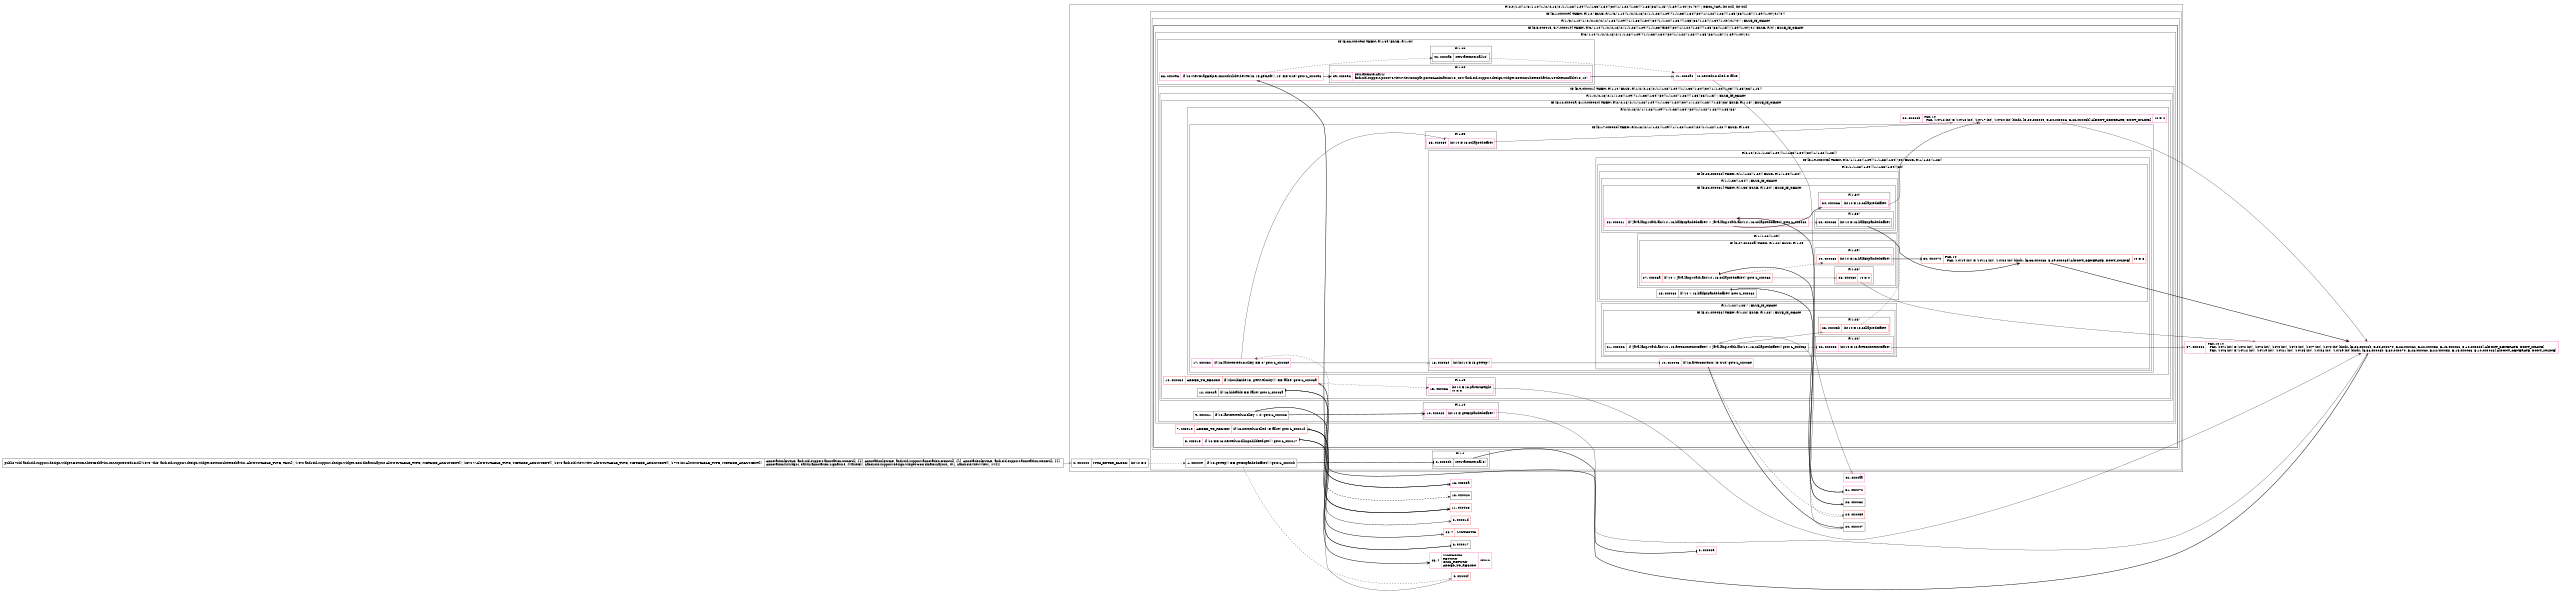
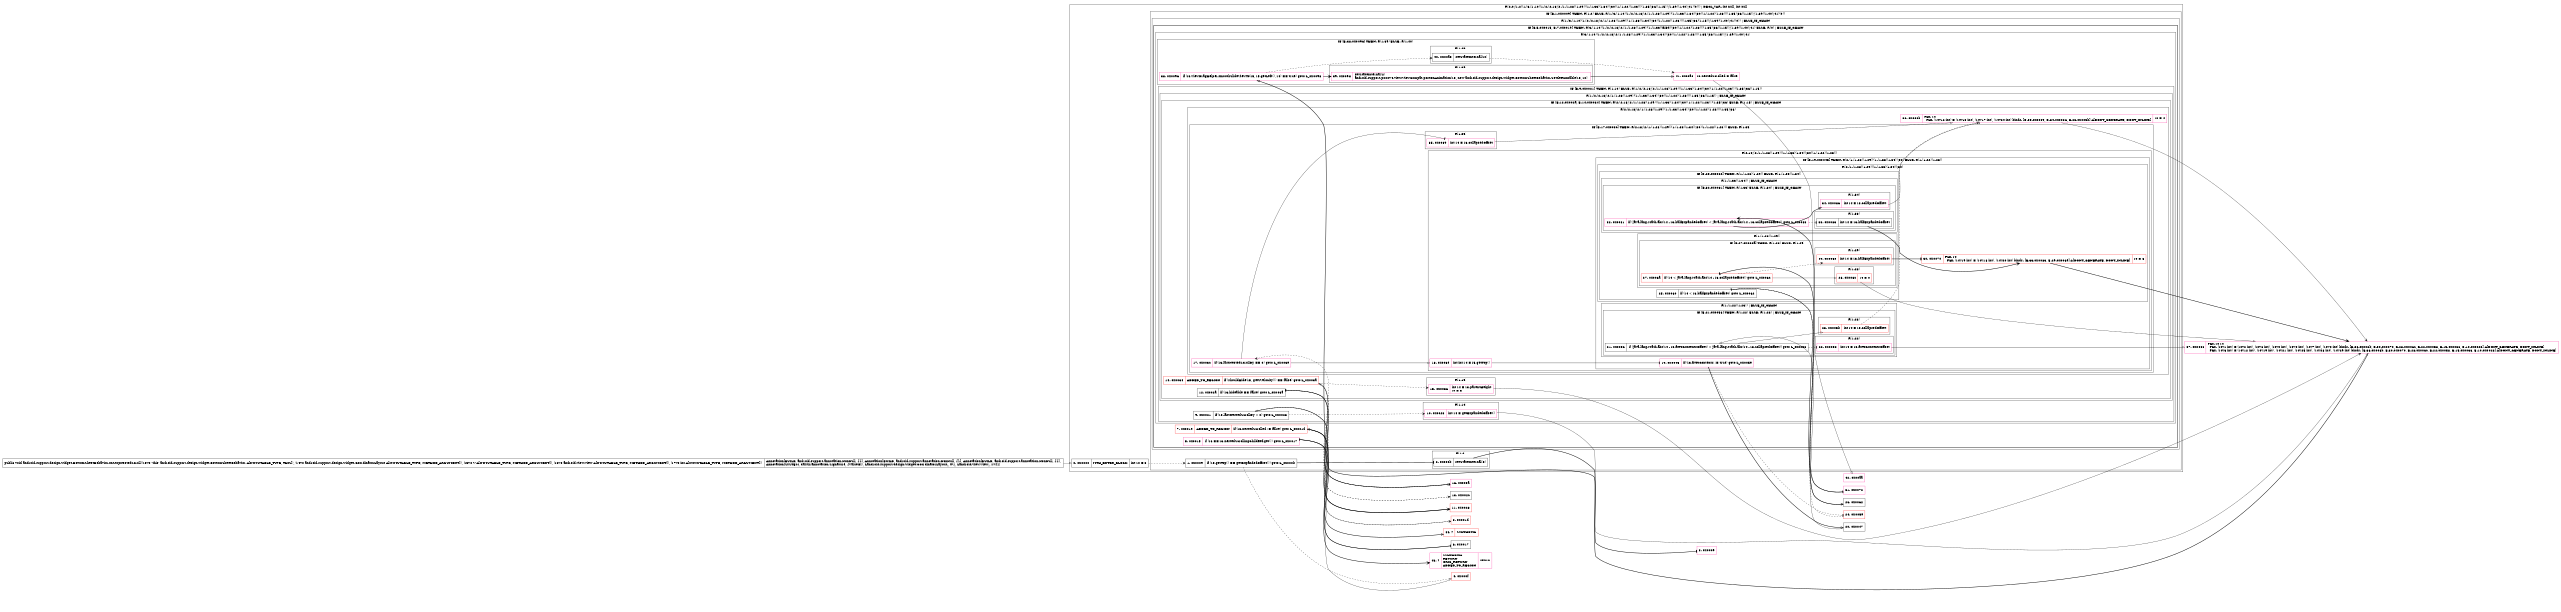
  digraph {
    rankdir=LR
    node [color=deeppink shape=record]
    edge [arrowhead=onormal style=solid]
    n1 [color=black label="{2\:\ 0x000b|setStateInternal(3)\l}"]
    n2 [label="{10\:\ 0x0023|int r4 = getExpandedOffset()\l}"]
    n3 [color=red label="{28\:\ 0x006c|r4 = 0\l}"]
    n4 [color=red label="{29\:\ 0x006e|int r4 = r3.halfExpandedOffset\l}"]
    n5 [color=red label="{27\:\ 0x006a|if (r4 \< java.lang.Math.abs(r4 \- r3.collapsedOffset)) goto L_0x006c\l}"]
    n6 [color=black label="{33\:\ 0x0083|int r4 = r3.halfExpandedOffset\l}"]
    n7 [label="{34\:\ 0x0086|int r4 = r3.collapsedOffset\l}"]
    n8 [label="{32\:\ 0x0081|if (java.lang.Math.abs(r4 \- r3.halfExpandedOffset) \< java.lang.Math.abs(r4 \- r3.collapsedOffset)) goto L_0x0083\l}"]
    n9 [color=black label="{25\:\ 0x0060|if (r4 \< r3.halfExpandedOffset) goto L_0x0062\l}"]
    n10 [color=red label="{30\:\ 0x0070|PHI: r4 \l  PHI: (r4v19 int) = (r4v18 int), (r4v20 int) binds: [B:33:0x0083, B:29:0x006e] A[DONT_GENERATE, DONT_INLINE]\l|r0 = 6\l}"]
    n11 [label="{22\:\ 0x0058|int r4 = r3.fitToContentsOffset\l}"]
    n12 [color=red label="{23\:\ 0x005b|int r4 = r3.collapsedOffset\l}"]
    n13 [color=black label="{21\:\ 0x0056|if (java.lang.Math.abs(r4 \- r3.fitToContentsOffset) \< java.lang.Math.abs(r4 \- r3.collapsedOffset)) goto L_0x0058\l}"]
    n14 [label="{19\:\ 0x0045|if (r3.fitToContents != true) goto L_0x005e\l}"]
    n15 [label="{18\:\ 0x003e|int int r4 = r5.getTop()\l}"]
    n16 [label="{35\:\ 0x0089|int r4 = r3.collapsedOffset\l}"]
    n17 [label="{17\:\ 0x003c|if (r3.lastNestedScrollDy == 0) goto L_0x003e\l}"]
    n18 [label="{36\:\ 0x008b|PHI: r4 \l  PHI: (r4v12 int) = (r4v13 int), (r4v17 int), (r4v24 int) binds: [B:35:0x0089, B:34:0x0086, B:23:0x005b] A[DONT_GENERATE, DONT_INLINE]\l|r0 = 4\l}"]
    n19 [label="{15\:\ 0x0036|int r4 = r3.parentHeight\lr0 = 5\l}"]
    n20 [color=black label="{12\:\ 0x002a|if (r3.hideable == false) goto L_0x003a\l}"]
    n21 [color=red label="{14\:\ 0x0034|ADDED_TO_REGION\l|if (shouldHide(r5, getYVelocity()) == false) goto L_0x003a\l}"]
    n22 [color=black label="{9\:\ 0x0021|if (r3.lastNestedScrollDy \> 0) goto L_0x0023\l}"]
    n23 [label="{39\:\ 0x0098|setStateInternal(2)\landroid.support.p000v4.view.ViewCompat.postOnAnimation(r5, new android.support.design.widget.BottomSheetBehavior.SettleRunnable(r5, r0))\l}"]
    n24 [color=black label="{40\:\ 0x00a5|setStateInternal(r0)\l}"]
    n25 [label="{38\:\ 0x0096|if (r3.viewDragHelper.smoothSlideViewTo(r5, r5.getLeft(), r4) == true) goto L_0x0098\l}"]
    n26 [label="{41\:\ 0x00a8|r3.nestedScrolled = false\l}"]
    n27 [label="{5\:\ 0x0015|if (r6 == r3.nestedScrollingChildRef.get()) goto L_0x0017\l}"]
    n28 [color=red label="{7\:\ 0x0019|ADDED_TO_REGION\l|if (r3.nestedScrolled != false) goto L_0x001d\l}"]
    n29 [color=black label="{1\:\ 0x0009|if (r5.getTop() == getExpandedOffset()) goto L_0x000b\l}"]
    n30 [color=black label="{0\:\ 0x0000|MTH_ENTER_BLOCK\l|int r0 = 3\l}"]
    n31 [label="{3\:\ 0x000e}"]
    n32 [label="{37\:\ 0x008c|PHI: r0 r4 \l  PHI: (r0v1 int) = (r0v2 int), (r0v6 int), (r0v0 int), (r0v0 int), (r0v7 int), (r0v0 int) binds: [B:36:0x008b, B:30:0x0070, B:28:0x006c, B:22:0x0058, B:15:0x0036, B:10:0x0023] A[DONT_GENERATE, DONT_INLINE]\l  PHI: (r4v6 int) = (r4v12 int), (r4v19 int), (r4v21 int), (r4v25 int), (r4v28 int), (r4v29 int) binds: [B:36:0x008b, B:30:0x0070, B:28:0x006c, B:22:0x0058, B:15:0x0036, B:10:0x0023] A[DONT_GENERATE, DONT_INLINE]\l}"]
    n33 [color=black label="{26\:\ 0x0062}"]
    n34 [label="{31\:\ 0x0072}"]
    n35 [color=black label="{20\:\ 0x0047}"]
    n36 [color=red label="{24\:\ 0x005e}"]
    n37 [color=black label="{13\:\ 0x002c}"]
    n38 [label="{16\:\ 0x003a}"]
    n39 [color=red label="{11\:\ 0x0028}"]
    n40 [label="{42\:\ 0x00aa}"]
    n41 [color=black label="{6\:\ 0x0017}"]
    n42 [label="{43\:\ ?|SYNTHETIC\lRETURN\lORIG_RETURN\lADDED_TO_REGION\l|return\l}"]
    n43 [color=red label="{8\:\ 0x001d}"]
    n44 [color=red label="{44\:\ ?|SYNTHETIC\l}"]
    n45 [color=red label="{4\:\ 0x000f}"]
    n46 [color=black label="{public void android.support.design.widget.BottomSheetBehavior.onStopNestedScroll((r3v0 'this' android.support.design.widget.BottomSheetBehavior A[IMMUTABLE_TYPE, THIS]), (r4v0 android.support.design.widget.CoordinatorLayout A[IMMUTABLE_TYPE, METHOD_ARGUMENT]), (r5v0 V A[IMMUTABLE_TYPE, METHOD_ARGUMENT]), (r6v0 android.view.View A[IMMUTABLE_TYPE, METHOD_ARGUMENT]), (r7v0 int A[IMMUTABLE_TYPE, METHOD_ARGUMENT]))  | Annotation[BUILD, android.support.annotation.NonNull, \{\}], Annotation[BUILD, android.support.annotation.NonNull, \{\}], Annotation[BUILD, android.support.annotation.NonNull, \{\}], \lAnnotation[SYSTEM, dalvik.annotation.Signature, \{value=[(, Landroid\/support\/design\/widget\/CoordinatorLayout;, TV;, Landroid\/view\/View;, I)V]\}]\l}"]
    subgraph cluster_1 {
      label="R(2:0|(1:2)(1:(3:(1:10)(1:(2:(2:18|(2:(1:(1:28)(1:29))(1:(1:33)(1:34))|30)(1:(1:22)(1:23)))(1:35)|36)(1:15))|(1:39)(1:40)|41)(0))) | DECL_VAR: int null, int null\l"
      n30
      subgraph cluster_2 {
        label="IF [B:1:0x0009] THEN: R(1:2) ELSE: R(1:(3:(1:10)(1:(2:(2:18|(2:(1:(1:28)(1:29))(1:(1:33)(1:34))|30)(1:(1:22)(1:23)))(1:35)|36)(1:15))|(1:39)(1:40)|41)(0))"
        n29
        subgraph cluster_3 {
          label="R(1:2)"
          n1
        }
        subgraph cluster_4 {
          label="R(1:(3:(1:10)(1:(2:(2:18|(2:(1:(1:28)(1:29))(1:(1:33)(1:34))|30)(1:(1:22)(1:23)))(1:35)|36)(1:15))|(1:39)(1:40)|41)(0)) | ELSE_IF_CHAIN\l"
          subgraph cluster_5 {
            label="IF [B:5:0x0015, B:7:0x0019] THEN: R(3:(1:10)(1:(2:(2:18|(2:(1:(1:28)(1:29))(1:(1:33)(1:34))|30)(1:(1:22)(1:23)))(1:35)|36)(1:15))|(1:39)(1:40)|41) ELSE: R(0) | ELSE_IF_CHAIN\l"
            n27
            n28
            subgraph cluster_6 {
              label="R(3:(1:10)(1:(2:(2:18|(2:(1:(1:28)(1:29))(1:(1:33)(1:34))|30)(1:(1:22)(1:23)))(1:35)|36)(1:15))|(1:39)(1:40)|41)"
              n26
              subgraph cluster_7 {
                label="IF [B:9:0x0021] THEN: R(1:10) ELSE: R(1:(2:(2:18|(2:(1:(1:28)(1:29))(1:(1:33)(1:34))|30)(1:(1:22)(1:23)))(1:35)|36)(1:15))"
                n22
                subgraph cluster_8 {
                  label="R(1:10)"
                  n2
                }
                subgraph cluster_9 {
                  label="R(1:(2:(2:18|(2:(1:(1:28)(1:29))(1:(1:33)(1:34))|30)(1:(1:22)(1:23)))(1:35)|36)(1:15)) | ELSE_IF_CHAIN\l"
                  subgraph cluster_10 {
                    label="IF [B:12:0x002a, B:14:0x0034] THEN: R(2:(2:18|(2:(1:(1:28)(1:29))(1:(1:33)(1:34))|30)(1:(1:22)(1:23)))(1:35)|36) ELSE: R(1:15) | ELSE_IF_CHAIN\l"
                    n20
                    n21
                    subgraph cluster_11 {
                      label="R(2:(2:18|(2:(1:(1:28)(1:29))(1:(1:33)(1:34))|30)(1:(1:22)(1:23)))(1:35)|36)"
                      n18
                      subgraph cluster_12 {
                        label="IF [B:17:0x003c] THEN: R(2:18|(2:(1:(1:28)(1:29))(1:(1:33)(1:34))|30)(1:(1:22)(1:23))) ELSE: R(1:35)"
                        n17
                        subgraph cluster_13 {
                          label="R(2:18|(2:(1:(1:28)(1:29))(1:(1:33)(1:34))|30)(1:(1:22)(1:23)))"
                          n15
                          subgraph cluster_14 {
                            label="IF [B:19:0x0045] THEN: R(2:(1:(1:28)(1:29))(1:(1:33)(1:34))|30) ELSE: R(1:(1:22)(1:23))"
                            n14
                            subgraph cluster_15 {
                              label="R(2:(1:(1:28)(1:29))(1:(1:33)(1:34))|30)"
                              n10
                              subgraph cluster_16 {
                                label="IF [B:25:0x0060] THEN: R(1:(1:28)(1:29)) ELSE: R(1:(1:33)(1:34))"
                                n9
                                subgraph cluster_17 {
                                  label="R(1:(1:28)(1:29))"
                                  subgraph cluster_18 {
                                    label="IF [B:27:0x006a] THEN: R(1:28) ELSE: R(1:29)"
                                    n5
                                    subgraph cluster_19 {
                                      label="R(1:28)"
                                      n3
                                    }
                                    subgraph cluster_20 {
                                      label="R(1:29)"
                                      n4
                                    }
                                  }
                                }
                                subgraph cluster_21 {
                                  label="R(1:(1:33)(1:34)) | ELSE_IF_CHAIN\l"
                                  subgraph cluster_22 {
                                    label="IF [B:32:0x0081] THEN: R(1:33) ELSE: R(1:34) | ELSE_IF_CHAIN\l"
                                    n8
                                    subgraph cluster_23 {
                                      label="R(1:33)"
                                      n6
                                    }
                                    subgraph cluster_24 {
                                      label="R(1:34)"
                                      n7
                                    }
                                  }
                                }
                              }
                            }
                            subgraph cluster_25 {
                              label="R(1:(1:22)(1:23)) | ELSE_IF_CHAIN\l"
                              subgraph cluster_26 {
                                label="IF [B:21:0x0056] THEN: R(1:22) ELSE: R(1:23) | ELSE_IF_CHAIN\l"
                                n13
                                subgraph cluster_27 {
                                  label="R(1:22)"
                                  n11
                                }
                                subgraph cluster_28 {
                                  label="R(1:23)"
                                  n12
                                }
                              }
                            }
                          }
                        }
                        subgraph cluster_29 {
                          label="R(1:35)"
                          n16
                        }
                      }
                    }
                    subgraph cluster_30 {
                      label="R(1:15)"
                      n19
                    }
                  }
                }
              }
              subgraph cluster_31 {
                label="IF [B:38:0x0096] THEN: R(1:39) ELSE: R(1:40)"
                n25
                subgraph cluster_32 {
                  label="R(1:39)"
                  n23
                }
                subgraph cluster_33 {
                  label="R(1:40)"
                  n24
                }
              }
            }
            subgraph cluster_34 {
              label="R(0)"
            }
          }
        }
      }
    }
    n1 -> n31 [arrowhead=tee style=bold]
    n2 -> n32
    n3 -> n32
    n4 -> n10 [arrowhead=tee style=bold]
    n5 -> n3
    n5 -> n4 [arrowhead=vee style=dashed]
    n6 -> n10 [arrowhead=vee style=bold]
    n7 -> n18 [arrowhead=tee]
    n8 -> n6 [arrowhead=tee style=dashed]
    n8 -> n7 [style=bold]
    n9 -> n33 [arrowhead=vee]
    n9 -> n34 [arrowhead=tee]
    n10 -> n32 [arrowhead=vee style=bold]
    n11 -> n32
    n12 -> n18 [arrowhead=tee style=dashed]
    n13 -> n11 [arrowhead=tee style=dashed]
    n13 -> n12
    n14 -> n35 [style=bold]
    n14 -> n36 [arrowhead=tee style=dashed]
    n15 -> n14 [arrowhead=tee]
    n16 -> n18
    n17 -> n15
    n17 -> n16 [arrowhead=tee]
    n18 -> n32 [arrowhead=vee]
    n19 -> n32 [arrowhead=vee]
    n20 -> n37 [arrowhead=vee style=dashed]
    n20 -> n38 [arrowhead=tee]
    n21 -> n19 [arrowhead=vee style=dashed]
    n21 -> n38 [style=bold]
-   n22 -> n2 [arrowhead=vee style=bold]
+   n22 -> n2 [arrowhead=vee style=dashed]
    n22 -> n39 [arrowhead=vee style=bold]
    n23 -> n26 [style=bold]
    n24 -> n26 [arrowhead=vee style=dashed]
    n25 -> n23 [arrowhead=vee style=bold]
    n25 -> n24 [arrowhead=vee style=dashed]
    n26 -> n40
    n27 -> n41 [arrowhead=tee]
    n27 -> n42 [arrowhead=vee style=bold]
    n28 -> n43 [arrowhead=vee]
    n28 -> n44 [style=bold]
    n29 -> n1 [arrowhead=tee style=bold]
    n29 -> n45 [style=dashed]
    n30 -> n29 [arrowhead=vee style=dashed]
    n32 -> n25 [style=bold]
    n33 -> n5 [arrowhead=tee style=bold]
    n34 -> n8 [arrowhead=vee style=bold]
    n35 -> n13
    n36 -> n9 [arrowhead=tee style=dashed]
    n37 -> n21 [style=dashed]
    n38 -> n17 [arrowhead=vee style=dashed]
    n39 -> n20 [arrowhead=tee style=bold]
    n41 -> n28 [style=bold]
    n43 -> n22 [style=dashed]
    n45 -> n27 [arrowhead=tee]
    n46 -> n30
  }
